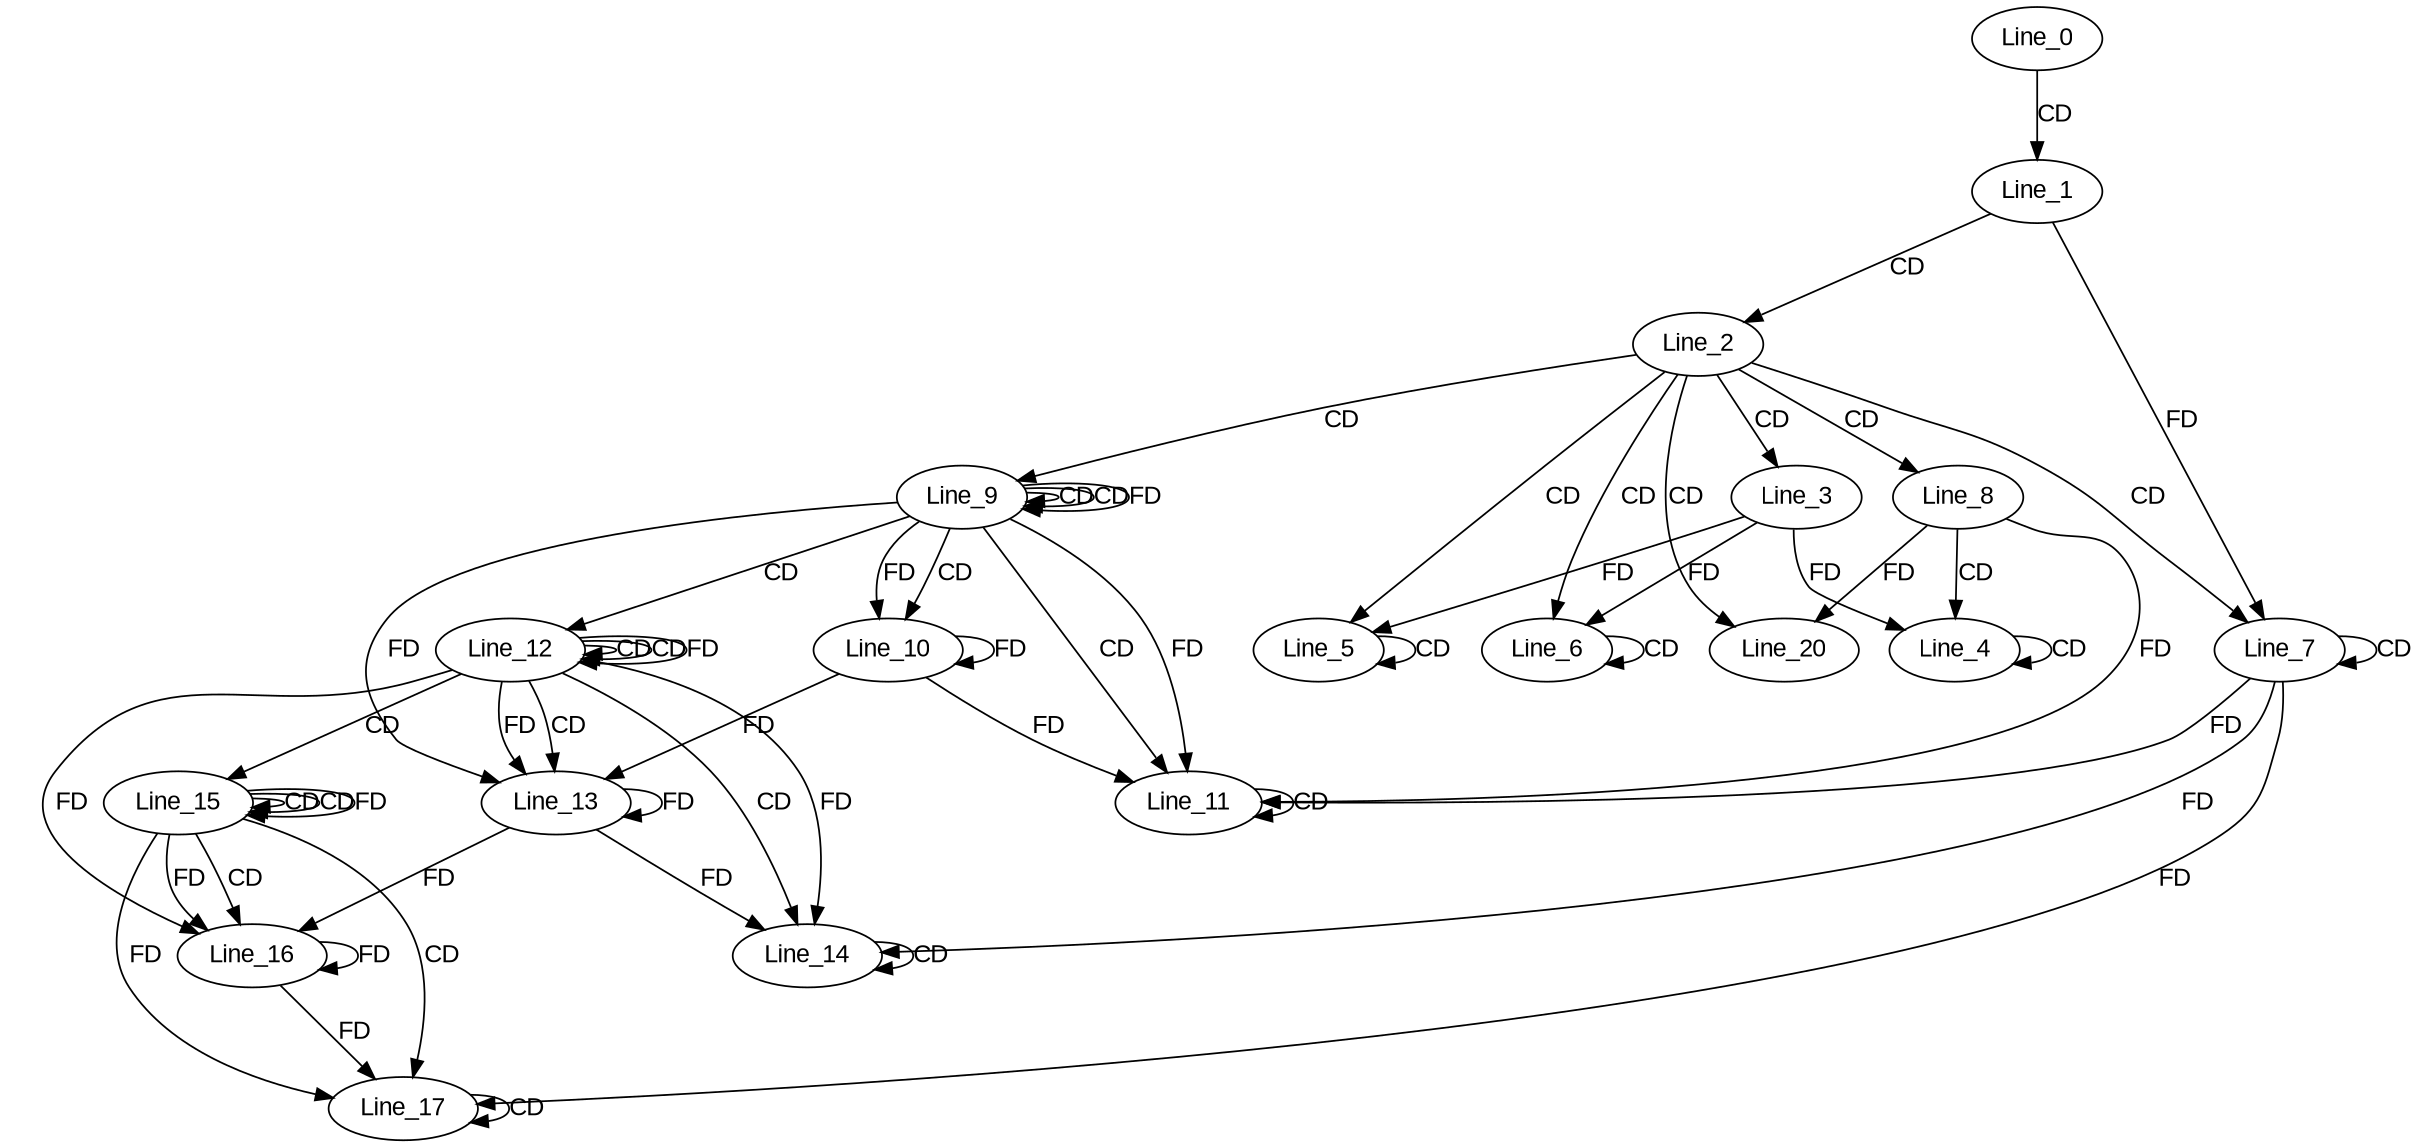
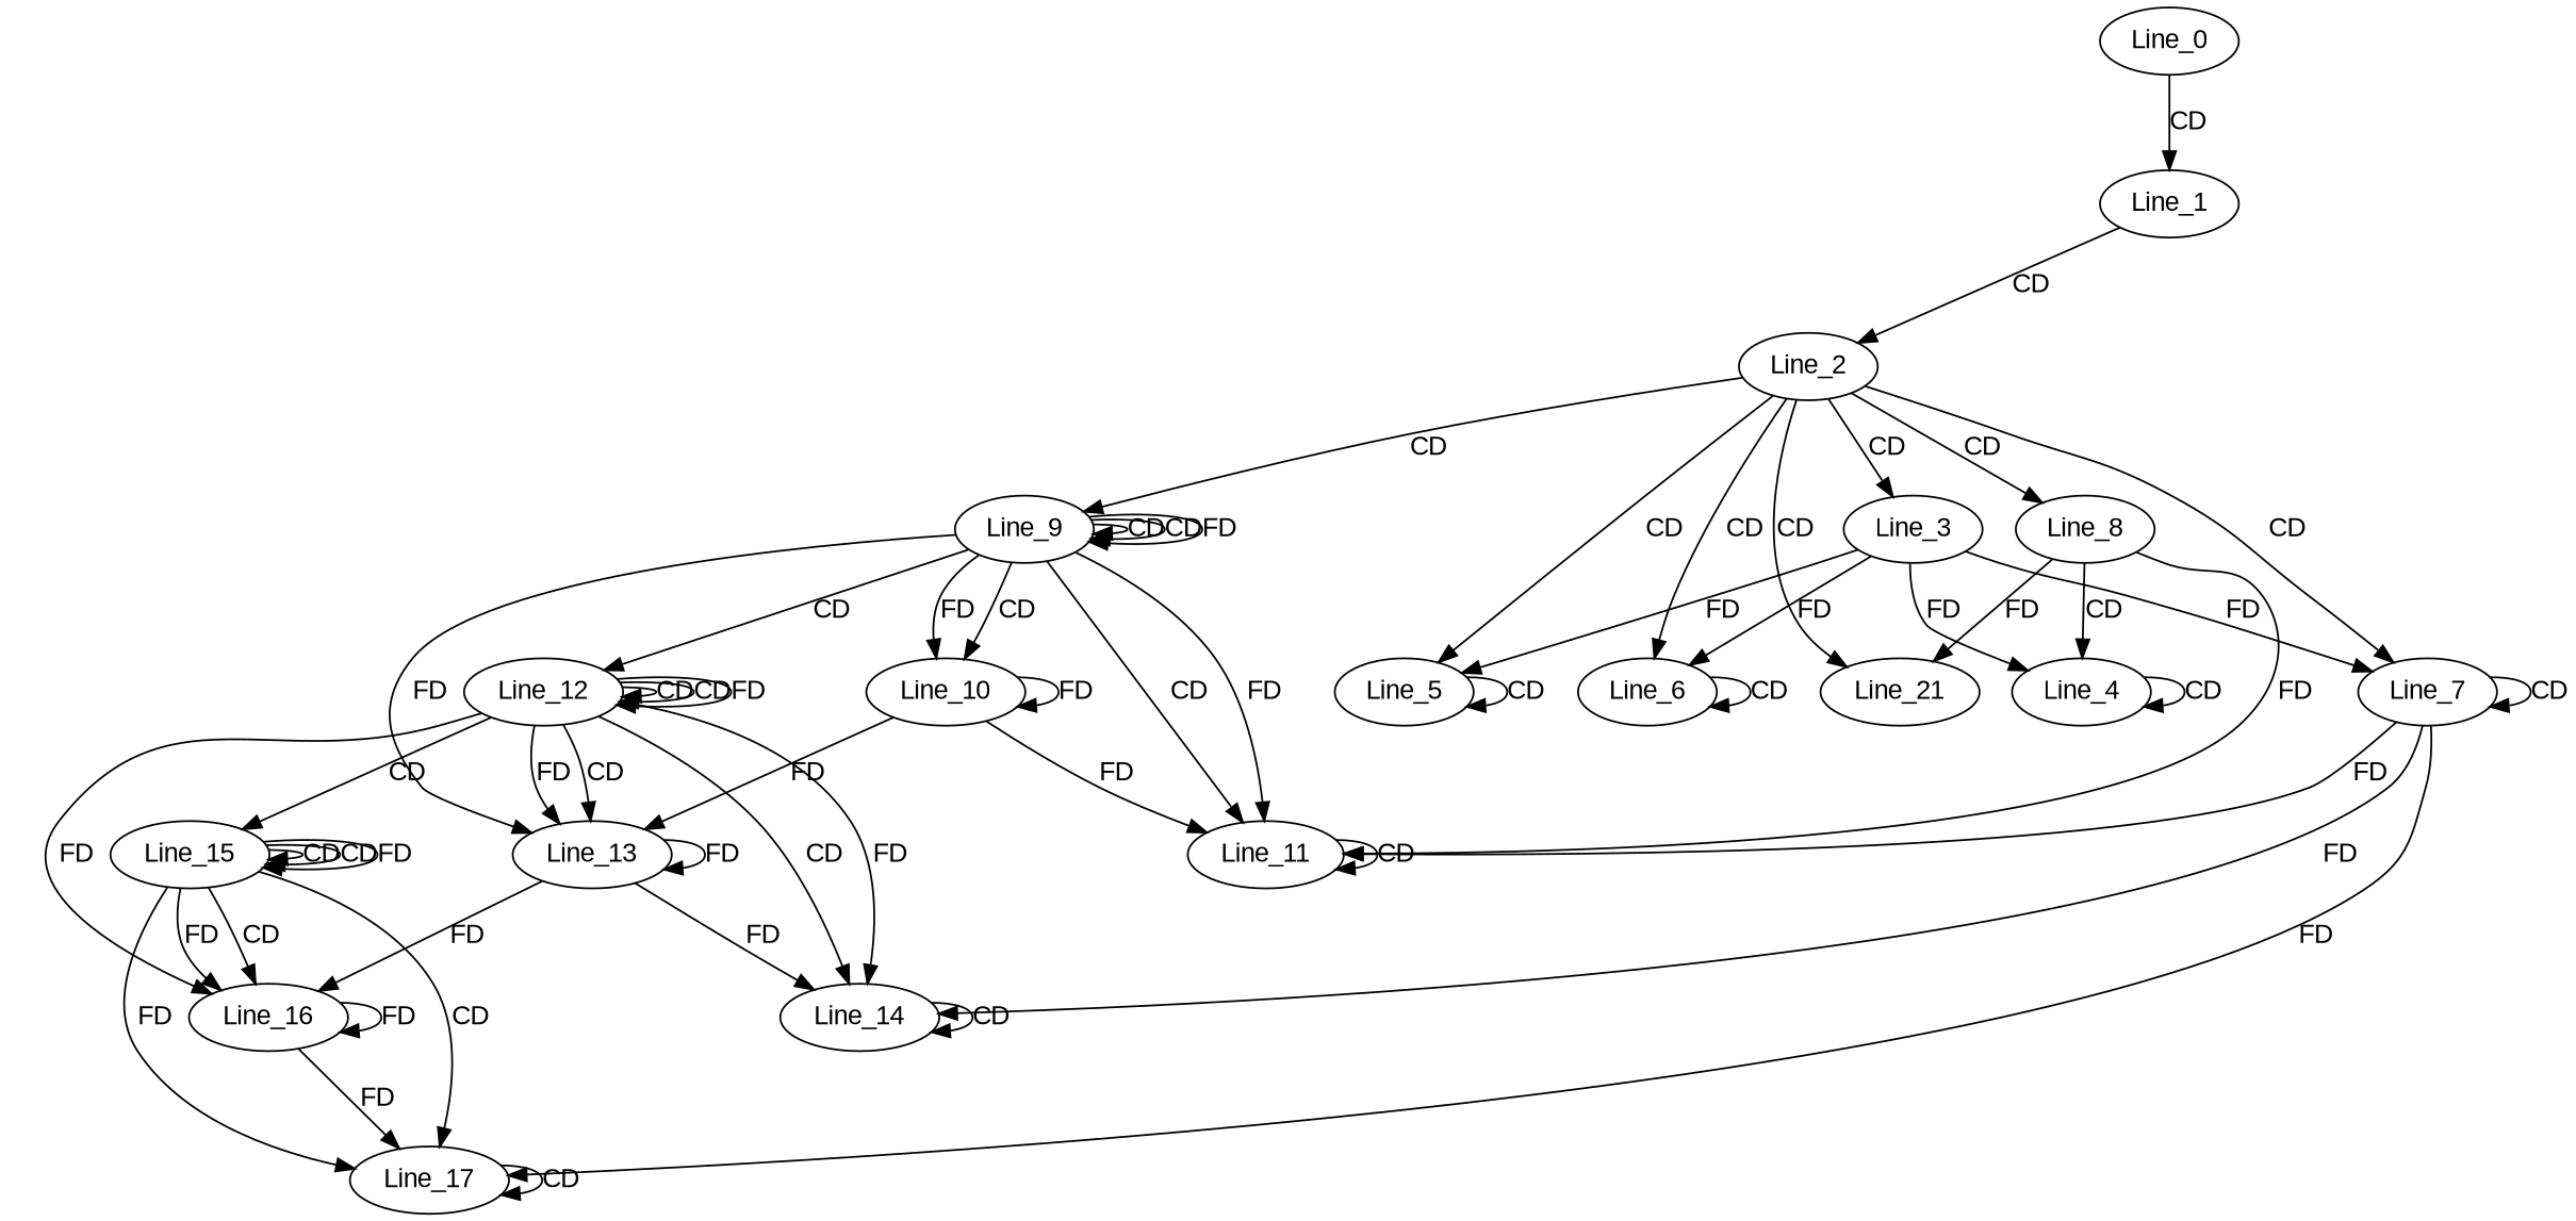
  digraph {
    fontname="Liberation Sans"
    node [fontname="Liberation Sans"]
    edge [fontname="Liberation Sans"]
    Line_0
    Line_1
    Line_2
    Line_3
    Line_5
    Line_6
    Line_7
    Line_8
    Line_9
-   Line_21 [label=Line_20]
+   Line_21
    Line_4
    Line_11
    Line_14
    Line_17
    Line_10
    Line_12
    Line_13
    Line_15
    Line_16
    Line_0 -> Line_1 [label=CD]
    Line_1 -> Line_2 [label=CD]
    Line_2 -> Line_3 [label=CD]
    Line_2 -> Line_5 [label=CD]
    Line_2 -> Line_6 [label=CD]
    Line_2 -> Line_7 [label=CD]
    Line_2 -> Line_8 [label=CD]
    Line_2 -> Line_9 [label=CD]
    Line_2 -> Line_21 [label=CD]
    Line_3 -> Line_5 [label=FD]
    Line_3 -> Line_6 [label=FD]
-   Line_1 -> Line_7 [label=FD]
+   Line_3 -> Line_7 [label=FD]
    Line_3 -> Line_4 [label=FD]
    Line_5 -> Line_5 [label=CD]
    Line_6 -> Line_6 [label=CD]
    Line_7 -> Line_7 [label=CD]
    Line_7 -> Line_11 [label=FD]
    Line_7 -> Line_14 [label=FD]
    Line_7 -> Line_17 [label=FD]
    Line_8 -> Line_21 [label=FD]
    Line_8 -> Line_4 [label=CD]
    Line_8 -> Line_11 [label=FD]
    Line_9 -> Line_9 [label=CD]
    Line_9 -> Line_9 [label=CD]
    Line_9 -> Line_9 [label=FD]
    Line_9 -> Line_11 [label=CD]
    Line_9 -> Line_11 [label=FD]
    Line_9 -> Line_10 [label=CD]
    Line_9 -> Line_10 [label=FD]
    Line_9 -> Line_12 [label=CD]
    Line_9 -> Line_13 [label=FD]
    Line_4 -> Line_4 [label=CD]
    Line_11 -> Line_11 [label=CD]
    Line_14 -> Line_14 [label=CD]
    Line_17 -> Line_17 [label=CD]
    Line_10 -> Line_11 [label=FD]
    Line_10 -> Line_10 [label=FD]
    Line_10 -> Line_13 [label=FD]
    Line_12 -> Line_14 [label=CD]
    Line_12 -> Line_14 [label=FD]
    Line_12 -> Line_12 [label=CD]
    Line_12 -> Line_12 [label=CD]
    Line_12 -> Line_12 [label=FD]
    Line_12 -> Line_13 [label=CD]
    Line_12 -> Line_13 [label=FD]
    Line_12 -> Line_15 [label=CD]
    Line_12 -> Line_16 [label=FD]
    Line_13 -> Line_14 [label=FD]
    Line_13 -> Line_13 [label=FD]
    Line_13 -> Line_16 [label=FD]
    Line_15 -> Line_17 [label=CD]
    Line_15 -> Line_17 [label=FD]
    Line_15 -> Line_15 [label=CD]
    Line_15 -> Line_15 [label=CD]
    Line_15 -> Line_15 [label=FD]
    Line_15 -> Line_16 [label=CD]
    Line_15 -> Line_16 [label=FD]
    Line_16 -> Line_17 [label=FD]
    Line_16 -> Line_16 [label=FD]
  }
